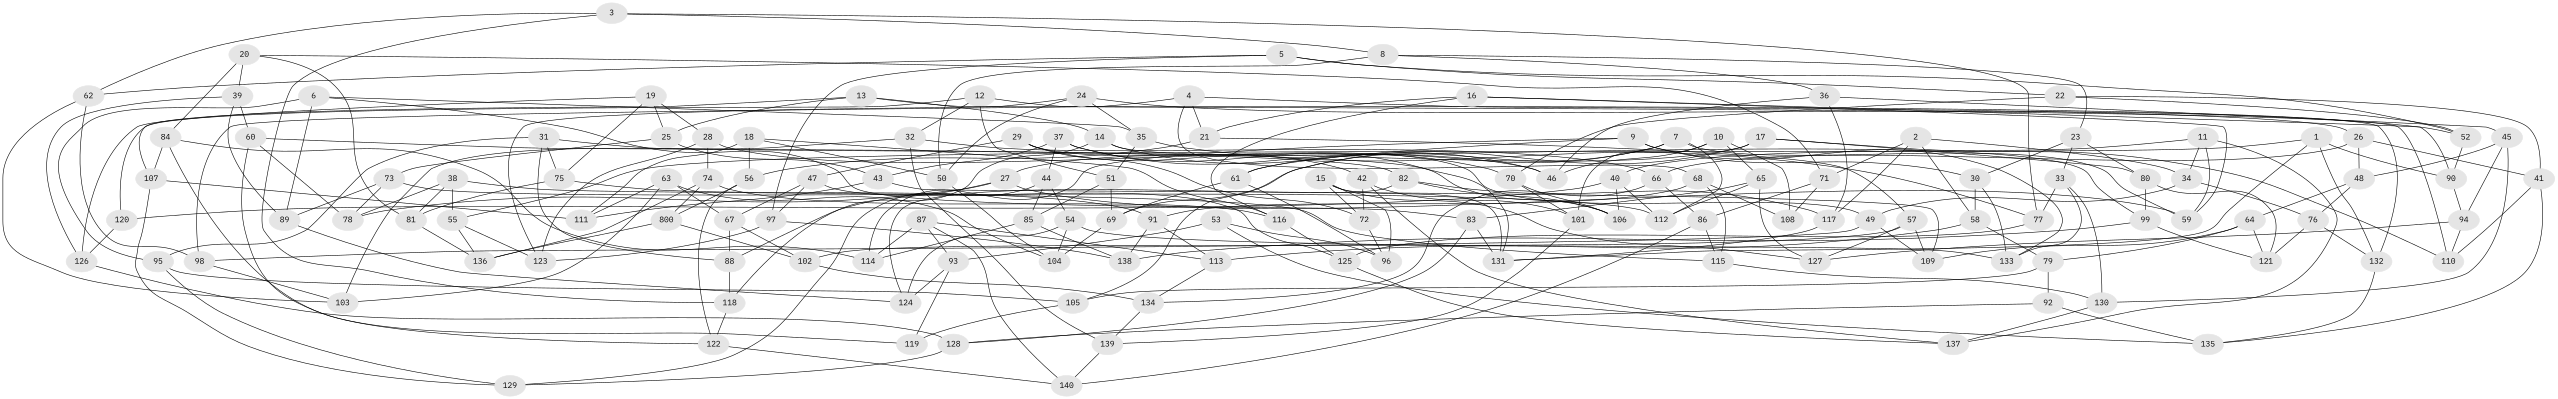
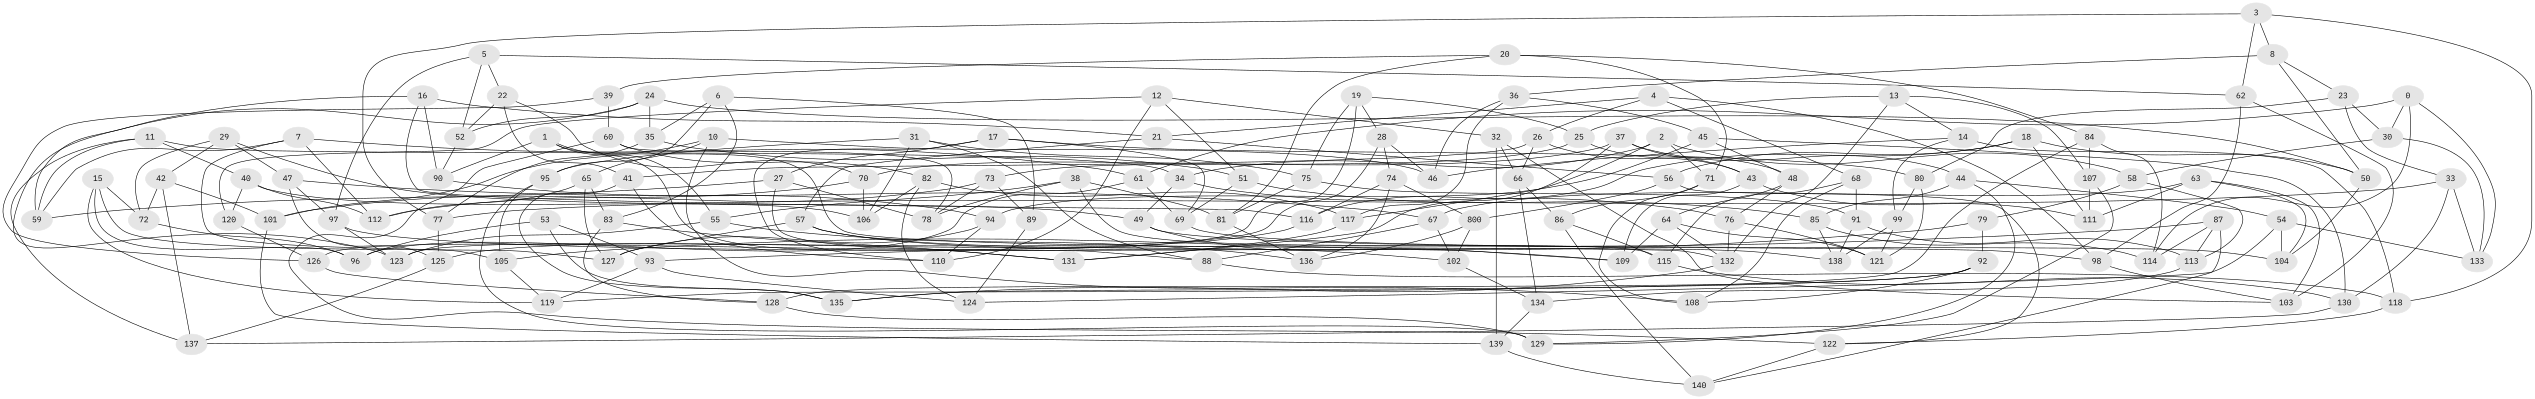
  graph {
    fontname="IBM Plex Mono"
    node [color=gray90 fontname="IBM Plex Mono" style=filled]
    edge [fontname="IBM Plex Mono"]
    1
    55
    90
    131
    132
    123
    136
    94
    135
    2
    34
    58
    71
    117
    49
    76
    79
    113
    108
    86
    3
    8
    62
    77
    118
    23
    36
    50
    98
    103
    125
    122
    4
    21
    26
    68
    56
    57
    41
    48
    66
    115
    91
    5
    22
    52
    97
    70
    138
    6
    35
    83
    89
    95
    51
    128
    124
    105
    129
    7
    59
    61
    112
    96
    69
    119
    30
    80
    33
    46
    45
    104
-   9
+   9 [label=0]
    114
    133
    10
    65
    101
    127
    139
    11
    40
    137
    120
    106
    12
    32
    110
    85
    126
    13
    14
    25
    107
    99
    43
    73
    111
    121
    15
    72
    16
    116
    17
    27
    78
    88
    18
    n109 [label=800]
    19
    28
    75
    74
    81
    20
    39
    84
    60
    109
    102
    130
    24
    64
    134
    29
    42
    47
    67
    31
    140
    37
    44
    54
    38
    82
    53
    93
    92
    63
    87
    1 -- 55
    1 -- 90
    1 -- 131
    1 -- 132
    55 -- 123
    55 -- 136
    90 -- 94
    132 -- 135
    94 -- 127
    94 -- 110
    2 -- 34
    2 -- 58
    2 -- 71
    2 -- 117
    34 -- 49
    34 -- 76
    58 -- 79
    58 -- 113
    71 -- 108
    71 -- 86
    117 -- 131
    49 -- 98
    49 -- 109
    76 -- 132
    76 -- 121
    79 -- 105
    79 -- 92
    113 -- 134
    86 -- 115
    86 -- 140
    3 -- 8
    3 -- 62
    3 -- 77
    3 -- 118
    8 -- 23
    8 -- 36
    8 -- 50
    62 -- 98
    62 -- 103
    77 -- 125
    118 -- 122
    23 -- 30
    23 -- 80
    23 -- 33
    36 -- 117
    36 -- 46
    36 -- 45
    50 -- 104
    98 -- 103
    125 -- 137
    122 -- 140
    4 -- 98
    4 -- 21
    4 -- 26
    4 -- 68
    21 -- 56
    21 -- 57
    26 -- 41
    26 -- 48
    26 -- 66
    68 -- 108
    68 -- 115
    68 -- 91
    56 -- 122
    56 -- n109
    57 -- 127
    57 -- 109
    57 -- 102
    41 -- 135
    41 -- 110
    48 -- 76
    48 -- 64
    66 -- 86
    66 -- 134
    115 -- 130
    91 -- 113
    91 -- 138
    5 -- 62
    5 -- 22
    5 -- 52
    5 -- 97
    22 -- 41
    22 -- 52
    22 -- 70
    52 -- 90
    97 -- 123
    97 -- 138
    70 -- 101
    70 -- 106
    6 -- 35
    6 -- 83
    6 -- 89
    6 -- 95
    35 -- 77
    35 -- 51
    83 -- 131
    83 -- 128
    89 -- 124
    95 -- 105
    95 -- 129
    51 -- 69
    51 -- 85
    128 -- 129
    105 -- 119
    7 -- 105
    7 -- 59
    7 -- 61
    7 -- 112
    61 -- 96
    61 -- 69
    69 -- 104
    30 -- 58
    30 -- 133
    80 -- 99
    80 -- 121
    33 -- 77
    33 -- 133
    33 -- 130
    45 -- 94
    45 -- 48
    45 -- 130
    9 -- 61
    9 -- 30
    9 -- 114
    9 -- 133
    10 -- 108
    10 -- 46
    10 -- 65
    10 -- 101
    65 -- 83
    65 -- 112
    65 -- 127
    101 -- 139
    139 -- 140
    11 -- 34
    11 -- 59
    11 -- 40
    11 -- 137
    40 -- 112
    40 -- 120
    40 -- 106
    120 -- 126
    12 -- 51
    12 -- 120
    12 -- 32
    12 -- 110
    32 -- 103
    32 -- 66
    32 -- 139
    85 -- 138
    85 -- 114
    126 -- 128
    13 -- 132
    13 -- 14
    13 -- 25
    13 -- 107
    14 -- 118
    14 -- 46
    14 -- 99
    25 -- 43
    25 -- 73
    107 -- 129
    107 -- 111
    99 -- 138
    99 -- 121
    43 -- 111
    43 -- 109
    73 -- 89
    73 -- 112
    73 -- 78
    15 -- 96
-   15 -- 131
+   15 -- 119
    15 -- 127
    15 -- 72
    72 -- 96
    16 -- 90
    16 -- 21
    16 -- 59
    16 -- 116
    116 -- 125
    17 -- 69
    17 -- 80
    17 -- 110
    17 -- 27
    27 -- 59
    27 -- 78
    27 -- 88
    88 -- 118
    18 -- 50
    18 -- 56
    18 -- 111
    18 -- 116
    n109 -- 136
    n109 -- 102
    19 -- 126
    19 -- 25
    19 -- 28
    19 -- 75
    28 -- 123
    28 -- 46
    28 -- 74
    75 -- 91
    75 -- 81
    74 -- 136
    74 -- 116
    74 -- n109
    81 -- 136
    20 -- 71
    20 -- 81
    20 -- 39
    20 -- 84
-   39 -- 89
    39 -- 126
    39 -- 60
    84 -- 119
    84 -- 114
    84 -- 107
    60 -- 122
    60 -- 78
    60 -- 82
    102 -- 134
    130 -- 137
    24 -- 123
    24 -- 50
    24 -- 52
    24 -- 35
-   64 -- 79
+   64 -- 132
    64 -- 121
    64 -- 109
    134 -- 139
    29 -- 49
    29 -- 72
    29 -- 42
    29 -- 47
    42 -- 101
    42 -- 137
    42 -- 72
    47 -- 125
    47 -- 97
    47 -- 67
    67 -- 88
    67 -- 102
    31 -- 95
    31 -- 106
    31 -- 88
    31 -- 75
    37 -- 131
    37 -- 70
    37 -- 43
    37 -- 44
    44 -- 129
    44 -- 85
    44 -- 54
    54 -- 124
    54 -- 104
    54 -- 133
    38 -- 55
    38 -- 115
    38 -- 78
    38 -- 81
    82 -- 117
    82 -- 124
    82 -- 106
    53 -- 135
    53 -- 96
    53 -- 93
    93 -- 124
    93 -- 119
    92 -- 135
+   92 -- 108
    92 -- 128
    63 -- 103
    63 -- 104
    63 -- 111
    63 -- 67
    87 -- 113
    87 -- 114
    87 -- 140
    87 -- 93
  }
